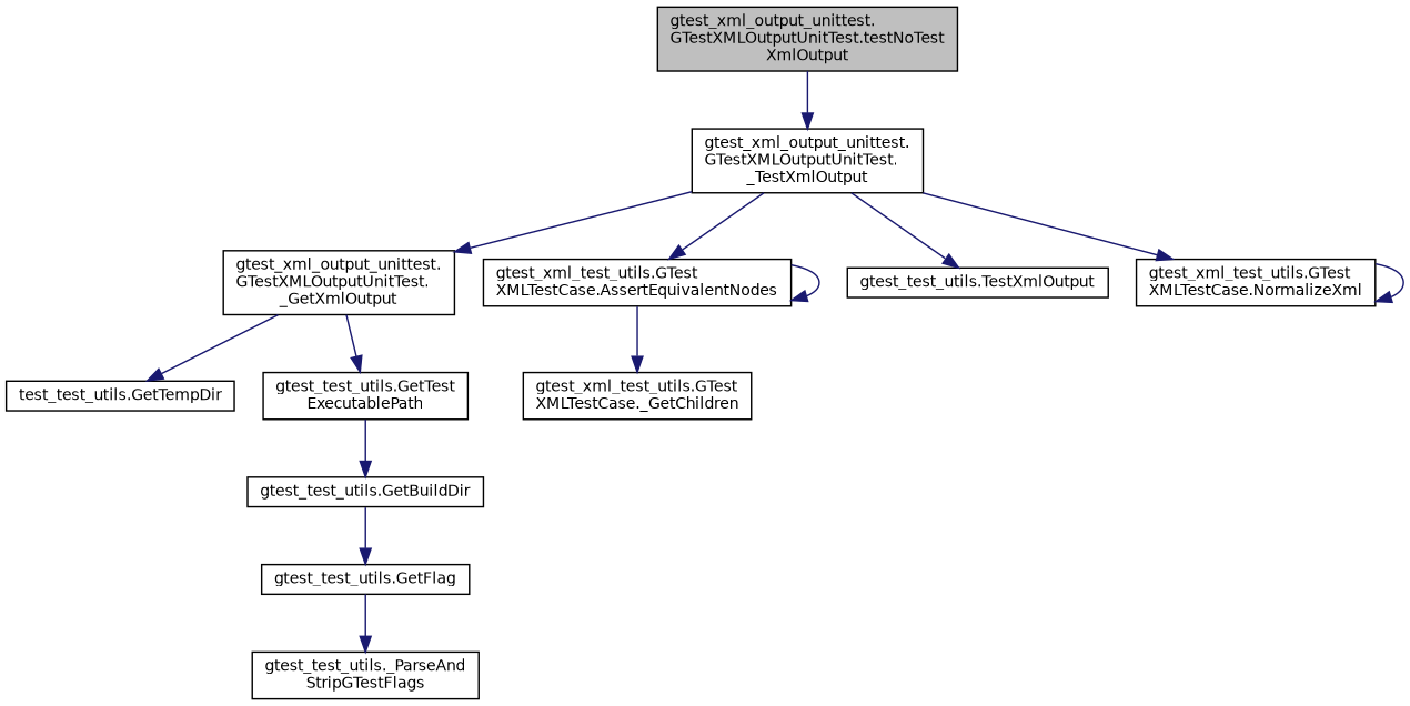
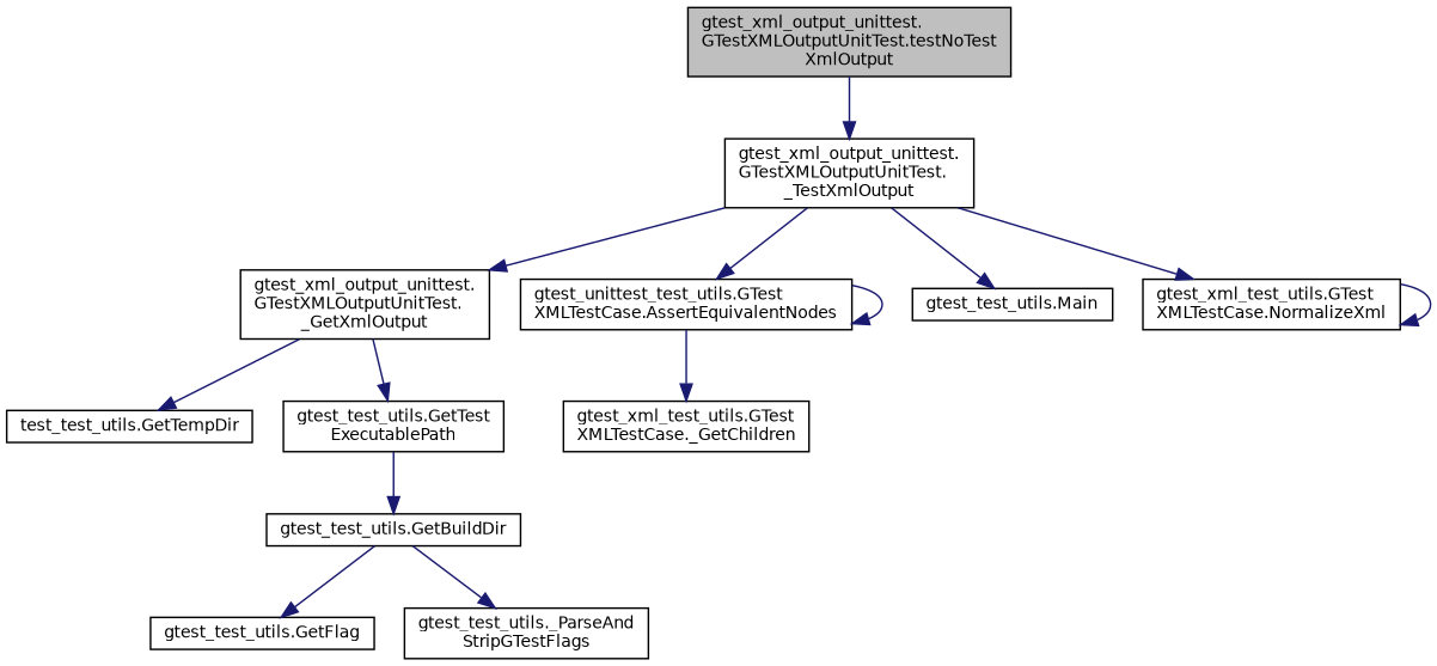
  digraph {
    rankdir=TB
    node [color=black fontname=Helvetica fontsize=10 shape=record]
    edge [color=midnightblue fontname=Helvetica fontsize=10 labelfontname=Helvetica labelfontsize=10 style=solid]
    n1 [fillcolor=grey75 fontcolor=black height=0.2 label="gtest_xml_output_unittest.\lGTestXMLOutputUnitTest.testNoTest\lXmlOutput" style=filled width=0.4]
    n2 [height=0.2 label="gtest_xml_output_unittest.\lGTestXMLOutputUnitTest.\l_TestXmlOutput" width=0.4]
    n3 [height=0.2 label="gtest_xml_output_unittest.\lGTestXMLOutputUnitTest.\l_GetXmlOutput" width=0.4]
-   n4 [height=0.2 label="gtest_xml_test_utils.GTest\lXMLTestCase.AssertEquivalentNodes" width=0.4]
-   n5 [height=0.2 label="gtest_test_utils.TestXmlOutput" width=0.4]
+   n4 [height=0.2 label="gtest_unittest_test_utils.GTest\lXMLTestCase.AssertEquivalentNodes" width=0.4]
+   n5 [height=0.2 label="gtest_test_utils.Main" width=0.4]
    n6 [height=0.2 label="gtest_xml_test_utils.GTest\lXMLTestCase.NormalizeXml" width=0.4]
    n7 [height=0.2 label="test_test_utils.GetTempDir" width=0.4]
    n8 [height=0.2 label="gtest_test_utils.GetTest\lExecutablePath" width=0.4]
    n9 [height=0.2 label="gtest_xml_test_utils.GTest\lXMLTestCase._GetChildren" width=0.4]
    n10 [height=0.2 label="gtest_test_utils.GetBuildDir" width=0.4]
    n11 [height=0.2 label="gtest_test_utils.GetFlag" width=0.4]
    n12 [height=0.2 label="gtest_test_utils._ParseAnd\lStripGTestFlags" width=0.4]
    n1 -> n2
    n2 -> n3
    n2 -> n4
    n2 -> n5
    n2 -> n6
    n3 -> n7
    n3 -> n8
    n4 -> n4
    n4 -> n9
    n6 -> n6
    n8 -> n10
    n10 -> n11
-   n11 -> n12
+   n10 -> n12
  }
